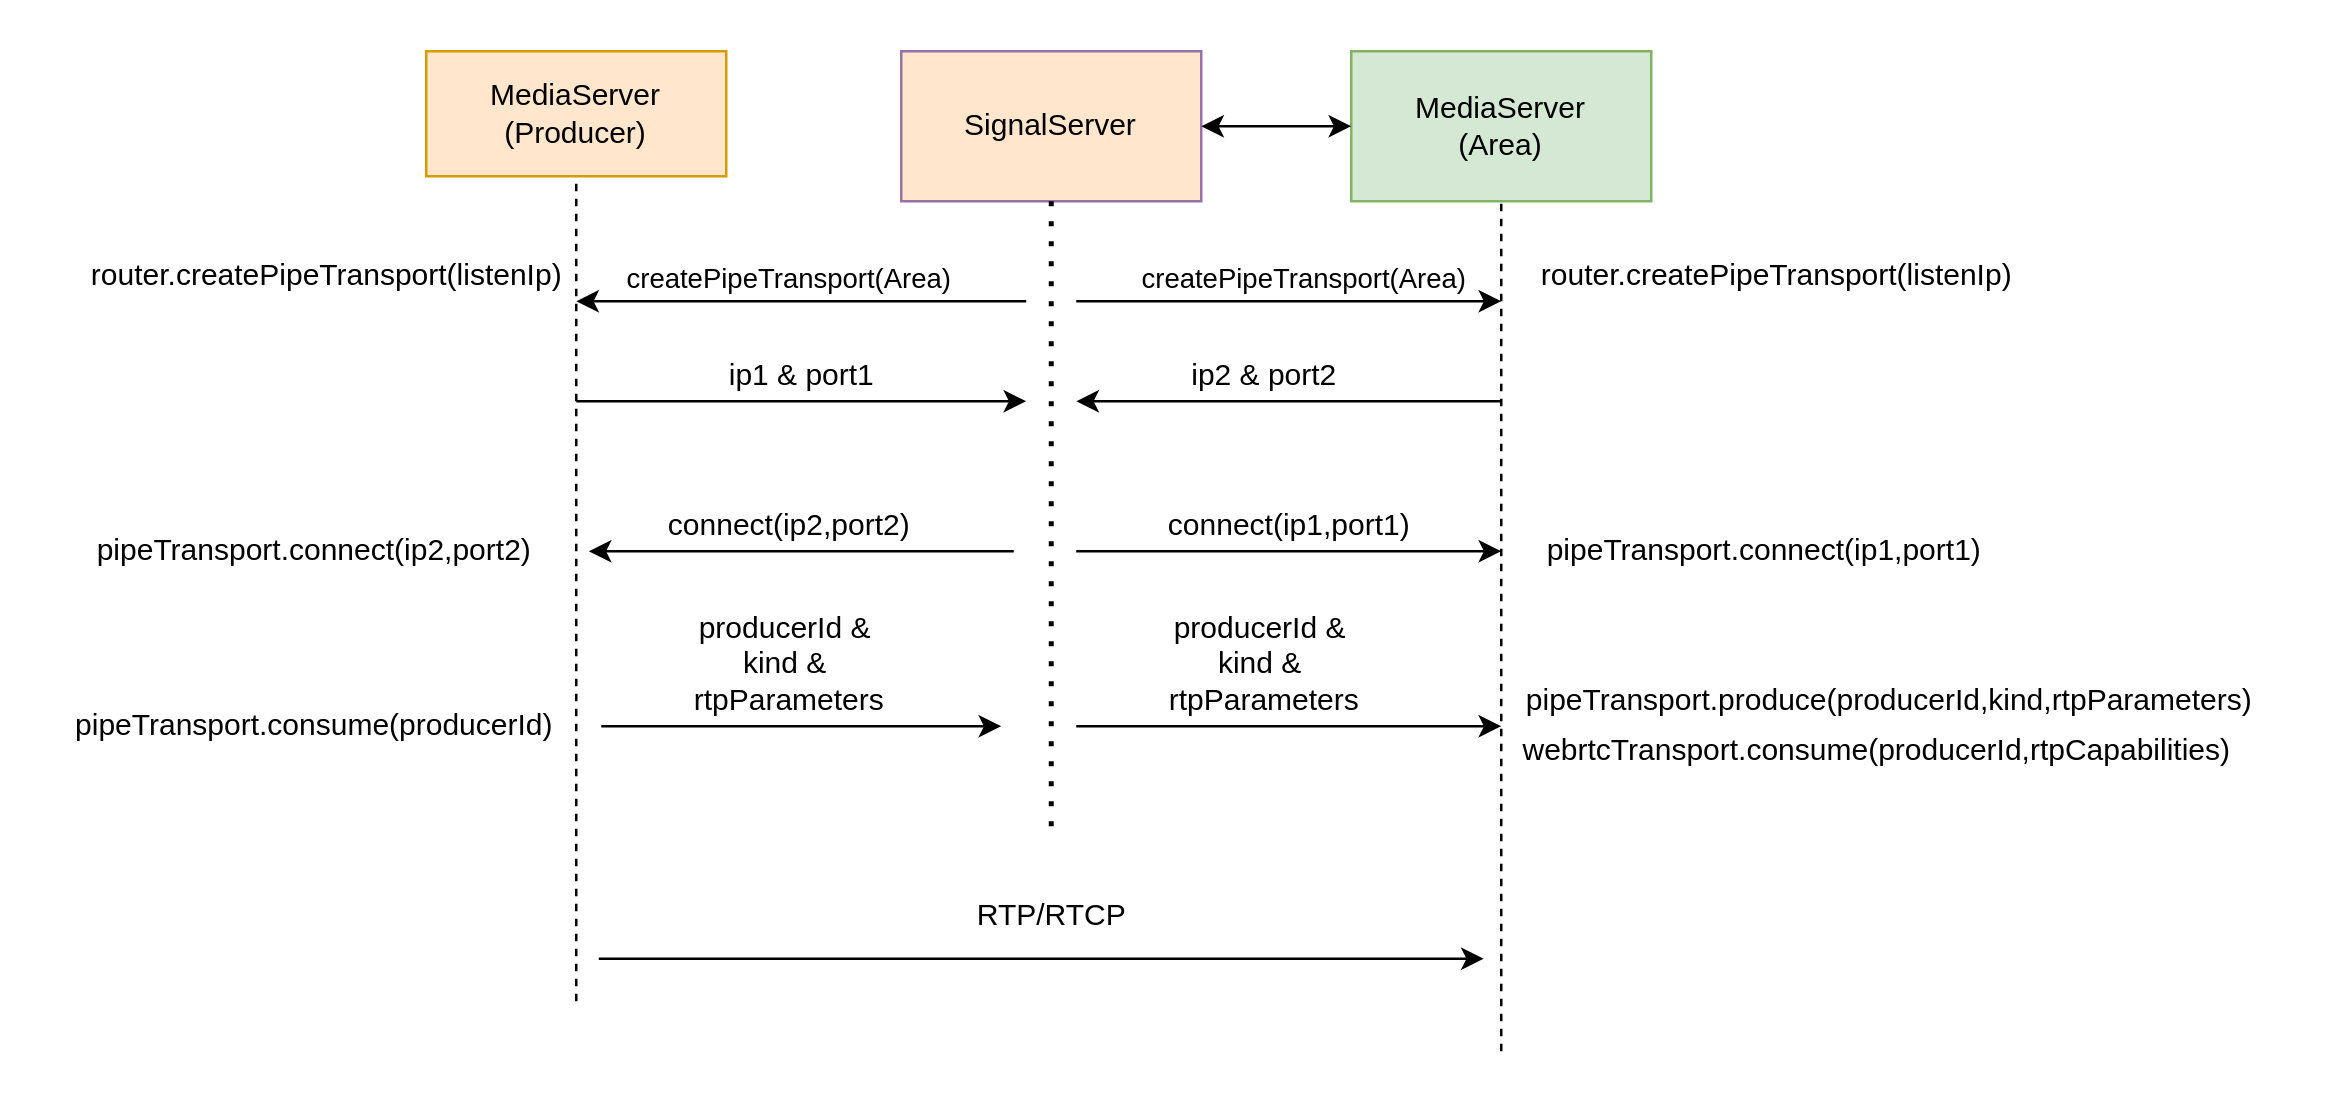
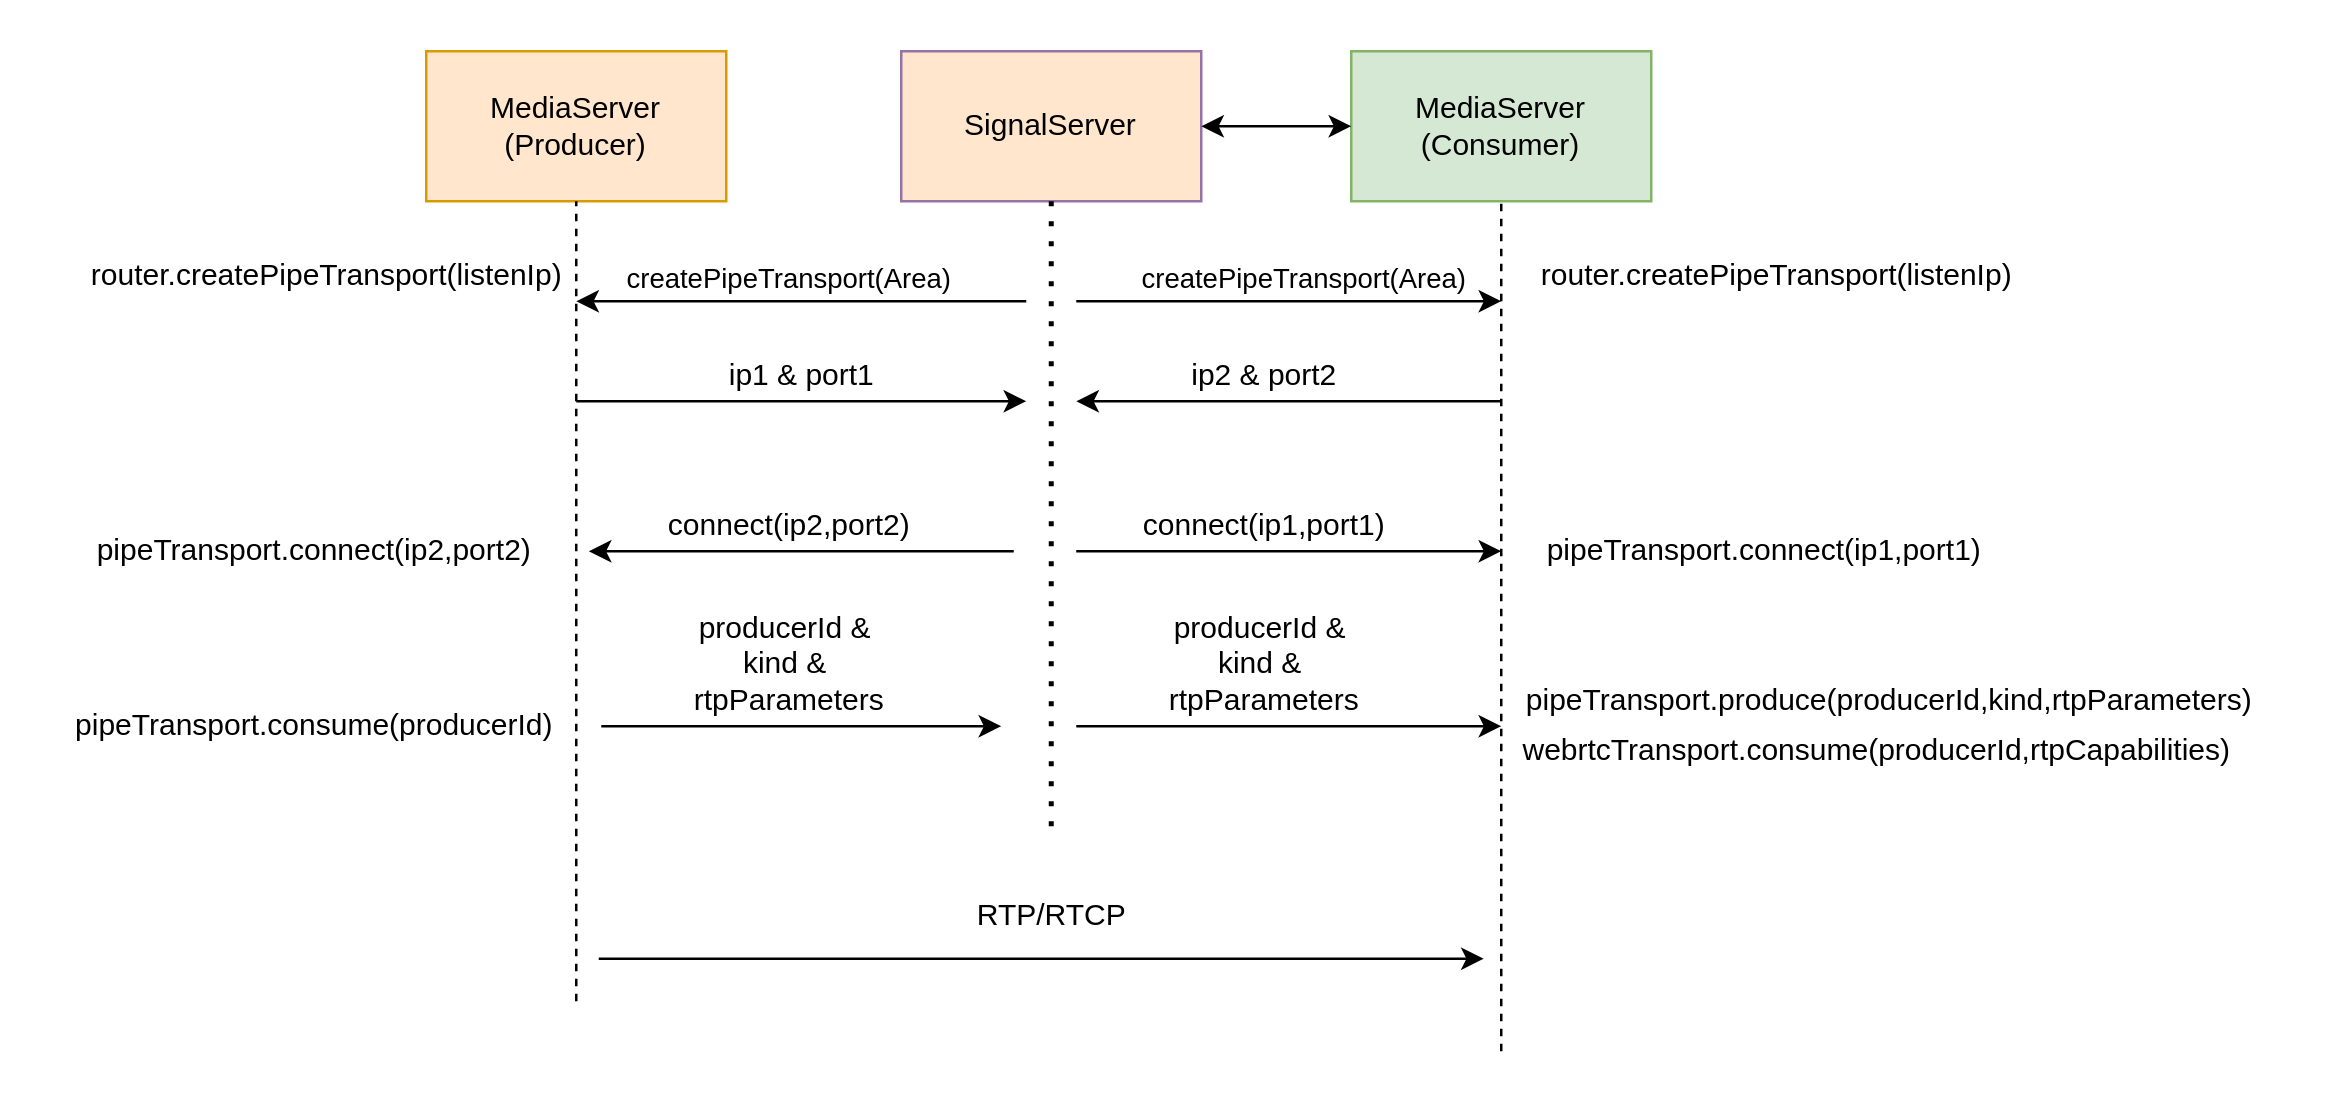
  <mxCell id="0" />
  <mxCell id="1" parent="0" />
- <mxCell id="2" value="MediaServer&lt;br&gt;(Producer)" style="rounded=0;whiteSpace=wrap;html=1;fillColor=#ffe6cc;strokeColor=#d79b00;" parent="1" vertex="1"><mxGeometry x="170" y="20" width="120" height="50" as="geometry" /></mxCell>
- <mxCell id="3" value="MediaServer&lt;br&gt;(Area)" style="rounded=0;whiteSpace=wrap;html=1;fillColor=#d5e8d4;strokeColor=#82b366;" parent="1" vertex="1"><mxGeometry x="540" y="20" width="120" height="60" as="geometry" /></mxCell>
+ <mxCell id="2" value="MediaServer&lt;br&gt;(Producer)" style="rounded=0;whiteSpace=wrap;html=1;fillColor=#ffe6cc;strokeColor=#d79b00;" parent="1" vertex="1"><mxGeometry x="170" y="20" width="120" height="60" as="geometry" /></mxCell>
+ <mxCell id="3" value="MediaServer&lt;br&gt;(Consumer)" style="rounded=0;whiteSpace=wrap;html=1;fillColor=#d5e8d4;strokeColor=#82b366;" parent="1" vertex="1"><mxGeometry x="540" y="20" width="120" height="60" as="geometry" /></mxCell>
  <mxCell id="4" value="SignalServer" style="rounded=0;whiteSpace=wrap;html=1;fillColor=#ffe6cc;strokeColor=#9673a6;" parent="1" vertex="1"><mxGeometry x="360" y="20" width="120" height="60" as="geometry" /></mxCell>
  <mxCell id="5" value="" style="endArrow=classic;startArrow=classic;html=1;" parent="1" target="3" edge="1"><mxGeometry width="50" height="50" relative="1" as="geometry"><mxPoint x="480" y="50" as="sourcePoint" /><mxPoint x="530" y="0" as="targetPoint" /></mxGeometry></mxCell>
  <mxCell id="6" value="" style="endArrow=none;dashed=1;html=1;dashPattern=1 3;strokeWidth=2;entryX=0.5;entryY=1;entryDx=0;entryDy=0;" parent="1" target="4" edge="1"><mxGeometry width="50" height="50" relative="1" as="geometry"><mxPoint x="420" y="330" as="sourcePoint" /><mxPoint x="460" y="120" as="targetPoint" /></mxGeometry></mxCell>
  <mxCell id="7" value="" style="endArrow=none;dashed=1;html=1;entryX=0.5;entryY=1;entryDx=0;entryDy=0;" parent="1" target="2" edge="1"><mxGeometry width="50" height="50" relative="1" as="geometry"><mxPoint x="230" y="400" as="sourcePoint" /><mxPoint x="460" y="120" as="targetPoint" /></mxGeometry></mxCell>
  <mxCell id="8" value="" style="endArrow=none;dashed=1;html=1;entryX=0.5;entryY=1;entryDx=0;entryDy=0;" parent="1" target="3" edge="1"><mxGeometry width="50" height="50" relative="1" as="geometry"><mxPoint x="600" y="420" as="sourcePoint" /><mxPoint x="460" y="120" as="targetPoint" /></mxGeometry></mxCell>
  <mxCell id="9" value="" style="endArrow=classic;html=1;" parent="1" edge="1"><mxGeometry width="50" height="50" relative="1" as="geometry"><mxPoint x="410" y="120" as="sourcePoint" /><mxPoint x="230" y="120" as="targetPoint" /></mxGeometry></mxCell>
  <mxCell id="10" value="createPipeTransport(Area)" style="edgeLabel;html=1;align=center;verticalAlign=middle;resizable=0;points=[];" parent="9" vertex="1" connectable="0"><mxGeometry x="0.063" y="-3" relative="1" as="geometry"><mxPoint y="-7" as="offset" /></mxGeometry></mxCell>
  <mxCell id="11" value="" style="endArrow=classic;html=1;" parent="1" edge="1"><mxGeometry width="50" height="50" relative="1" as="geometry"><mxPoint x="430" y="120" as="sourcePoint" /><mxPoint x="600" y="120" as="targetPoint" /></mxGeometry></mxCell>
  <mxCell id="12" value="createPipeTransport(Area)" style="edgeLabel;html=1;align=center;verticalAlign=middle;resizable=0;points=[];" parent="11" vertex="1" connectable="0"><mxGeometry x="0.063" y="-3" relative="1" as="geometry"><mxPoint y="-13" as="offset" /></mxGeometry></mxCell>
  <mxCell id="13" value="router.createPipeTransport(listenIp)" style="text;html=1;align=center;verticalAlign=middle;resizable=0;points=[];autosize=1;" parent="1" vertex="1"><mxGeometry x="30" y="100" width="200" height="20" as="geometry" /></mxCell>
  <mxCell id="14" value="router.createPipeTransport(listenIp)" style="text;html=1;align=center;verticalAlign=middle;resizable=0;points=[];autosize=1;" parent="1" vertex="1"><mxGeometry x="610" y="100" width="200" height="20" as="geometry" /></mxCell>
  <mxCell id="15" value="" style="endArrow=classic;html=1;" parent="1" edge="1"><mxGeometry width="50" height="50" relative="1" as="geometry"><mxPoint x="230" y="160" as="sourcePoint" /><mxPoint x="410" y="160" as="targetPoint" /></mxGeometry></mxCell>
  <mxCell id="16" value="ip1 &amp;amp; port1" style="text;html=1;align=center;verticalAlign=middle;resizable=0;points=[];autosize=1;" parent="1" vertex="1"><mxGeometry x="285" y="140" width="70" height="20" as="geometry" /></mxCell>
  <mxCell id="17" value="ip2 &amp;amp; port2" style="text;html=1;align=center;verticalAlign=middle;resizable=0;points=[];autosize=1;" parent="1" vertex="1"><mxGeometry x="470" y="140" width="70" height="20" as="geometry" /></mxCell>
  <mxCell id="18" value="" style="endArrow=classic;html=1;" parent="1" edge="1"><mxGeometry width="50" height="50" relative="1" as="geometry"><mxPoint x="600" y="160" as="sourcePoint" /><mxPoint x="430" y="160" as="targetPoint" /></mxGeometry></mxCell>
  <mxCell id="19" value="" style="endArrow=classic;html=1;" parent="1" edge="1"><mxGeometry width="50" height="50" relative="1" as="geometry"><mxPoint x="405" y="220" as="sourcePoint" /><mxPoint x="235" y="220" as="targetPoint" /></mxGeometry></mxCell>
  <mxCell id="20" value="" style="endArrow=classic;html=1;" parent="1" edge="1"><mxGeometry width="50" height="50" relative="1" as="geometry"><mxPoint x="430" y="220" as="sourcePoint" /><mxPoint x="600" y="220" as="targetPoint" /></mxGeometry></mxCell>
  <mxCell id="21" value="connect(ip2,port2)" style="text;html=1;align=center;verticalAlign=middle;resizable=0;points=[];autosize=1;" parent="1" vertex="1"><mxGeometry x="260" y="200" width="110" height="20" as="geometry" /></mxCell>
- <mxCell id="22" value="connect(ip1,port1)" style="text;html=1;align=center;verticalAlign=middle;resizable=0;points=[];autosize=1;" parent="1" vertex="1"><mxGeometry x="460" y="200" width="110" height="20" as="geometry" /></mxCell>
+ <mxCell id="22" value="connect(ip1,port1)" style="text;html=1;align=center;verticalAlign=middle;resizable=0;points=[];autosize=1;" parent="1" vertex="1"><mxGeometry x="450" y="200" width="110" height="20" as="geometry" /></mxCell>
  <mxCell id="23" value="pipeTransport.connect(ip2,port2)" style="text;html=1;align=center;verticalAlign=middle;resizable=0;points=[];autosize=1;" parent="1" vertex="1"><mxGeometry x="30" y="210" width="190" height="20" as="geometry" /></mxCell>
  <mxCell id="24" value="pipeTransport.connect(ip1,port1)" style="text;html=1;align=center;verticalAlign=middle;resizable=0;points=[];autosize=1;" parent="1" vertex="1"><mxGeometry x="610" y="210" width="190" height="20" as="geometry" /></mxCell>
  <mxCell id="25" value="pipeTransport.consume(producerId)" style="text;html=1;align=center;verticalAlign=middle;resizable=0;points=[];autosize=1;" parent="1" vertex="1"><mxGeometry x="20" y="280" width="210" height="20" as="geometry" /></mxCell>
  <mxCell id="26" value="" style="endArrow=classic;html=1;" parent="1" edge="1"><mxGeometry width="50" height="50" relative="1" as="geometry"><mxPoint x="240" y="290" as="sourcePoint" /><mxPoint x="400" y="290" as="targetPoint" /></mxGeometry></mxCell>
  <mxCell id="27" value="producerId &amp;amp;&amp;nbsp;&lt;br&gt;kind &amp;amp;&amp;nbsp;&lt;br&gt;rtpParameters" style="text;html=1;align=center;verticalAlign=middle;resizable=0;points=[];autosize=1;" parent="1" vertex="1"><mxGeometry x="270" y="240" width="90" height="50" as="geometry" /></mxCell>
  <mxCell id="28" value="" style="endArrow=classic;html=1;" parent="1" edge="1"><mxGeometry width="50" height="50" relative="1" as="geometry"><mxPoint x="430" y="290" as="sourcePoint" /><mxPoint x="600" y="290" as="targetPoint" /></mxGeometry></mxCell>
  <mxCell id="29" value="webrtcTransport.consume(&lt;span&gt;producerId,&lt;/span&gt;&lt;span&gt;rtpCapabilities&lt;/span&gt;)" style="text;html=1;align=center;verticalAlign=middle;resizable=0;points=[];autosize=1;" parent="1" vertex="1"><mxGeometry x="600" y="290" width="300" height="20" as="geometry" /></mxCell>
  <mxCell id="30" value="producerId &amp;amp;&amp;nbsp;&lt;br&gt;kind &amp;amp;&amp;nbsp;&lt;br&gt;rtpParameters" style="text;html=1;align=center;verticalAlign=middle;resizable=0;points=[];autosize=1;" parent="1" vertex="1"><mxGeometry x="460" y="240" width="90" height="50" as="geometry" /></mxCell>
  <mxCell id="31" value="pipeTransport.produce(producerId,kind,rtpParameters)" style="text;html=1;align=center;verticalAlign=middle;resizable=0;points=[];autosize=1;" parent="1" vertex="1"><mxGeometry x="600" y="270" width="310" height="20" as="geometry" /></mxCell>
  <mxCell id="32" value="" style="endArrow=classic;html=1;" parent="1" edge="1"><mxGeometry width="50" height="50" relative="1" as="geometry"><mxPoint x="239" y="383" as="sourcePoint" /><mxPoint x="593" y="383" as="targetPoint" /></mxGeometry></mxCell>
  <mxCell id="33" value="RTP/RTCP" style="text;html=1;align=center;verticalAlign=middle;resizable=0;points=[];autosize=1;" parent="1" vertex="1"><mxGeometry x="385" y="357" width="70" height="18" as="geometry" /></mxCell>
